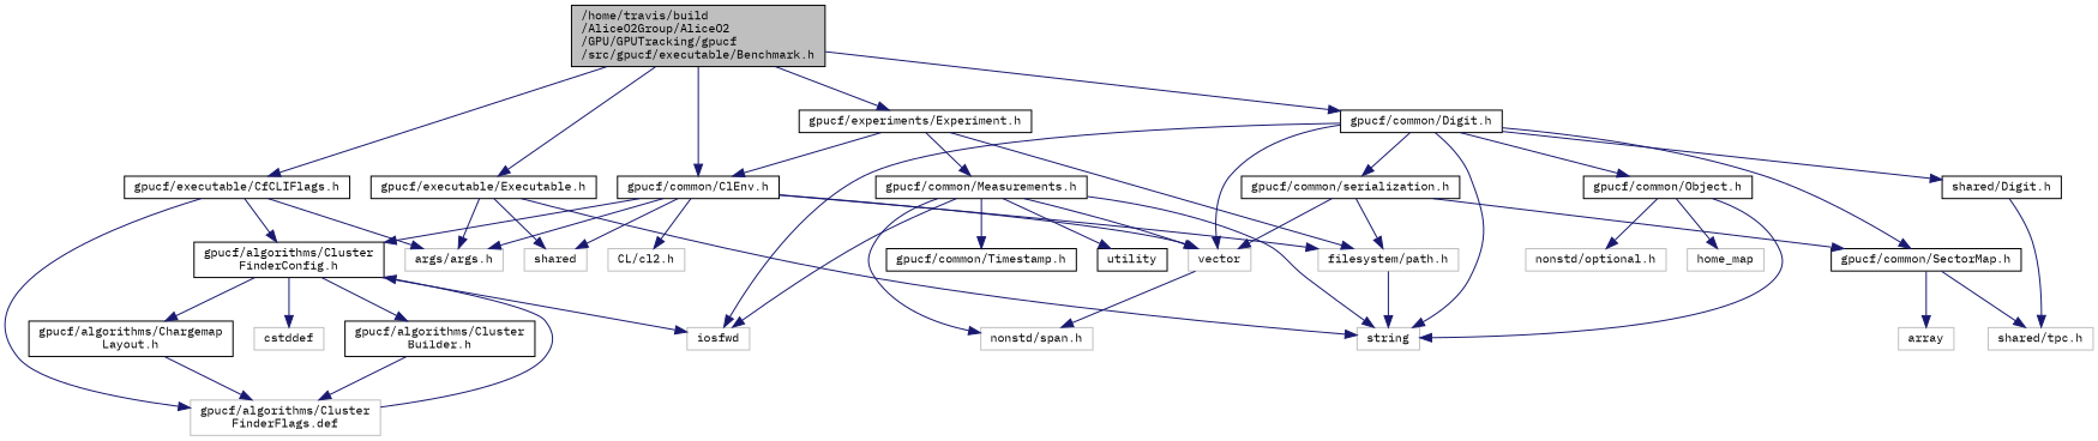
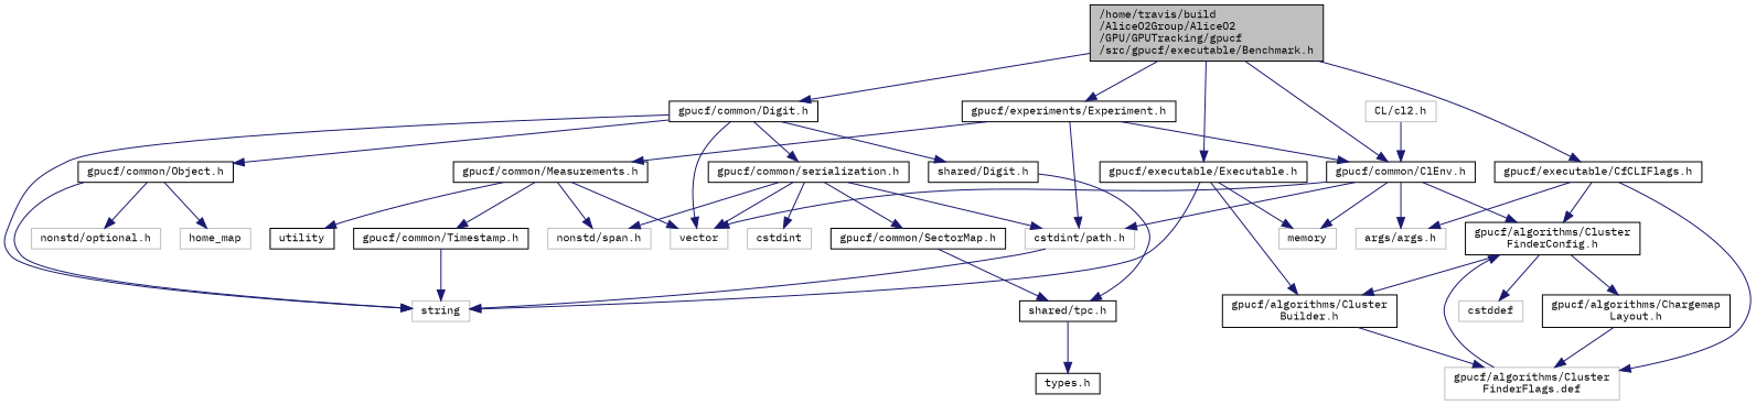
  digraph {
    fontname="IBM Plex Mono"
    node [color=black fontname="IBM Plex Mono" fontsize=10 shape=record]
    edge [color=midnightblue fontname="IBM Plex Mono" fontsize=10 labelfontname=Helvetica labelfontsize=10 style=solid]
    n1 [fillcolor=grey75 fontcolor=black height=0.2 label="/home/travis/build\l/AliceO2Group/AliceO2\l/GPU/GPUTracking/gpucf\l/src/gpucf/executable/Benchmark.h" style=filled width=0.4]
    n2 [height=0.2 label="gpucf/common/ClEnv.h" width=0.4]
    n3 [height=0.2 label="gpucf/common/Digit.h" width=0.4]
    n4 [height=0.2 label="gpucf/executable/CfCLIFlags.h" width=0.4]
    n5 [height=0.2 label="gpucf/executable/Executable.h" width=0.4]
    n6 [height=0.2 label="gpucf/experiments/Experiment.h" width=0.4]
    n7 [height=0.2 label="gpucf/algorithms/Cluster\lFinderConfig.h" width=0.4]
    n8 [color=grey75 height=0.2 label="CL/cl2.h" width=0.4]
    n9 [color=grey75 height=0.2 label="args/args.h" width=0.4]
-   n10 [color=grey75 height=0.2 label="filesystem/path.h" width=0.4]
-   n11 [color=grey75 height=0.2 label=shared width=0.4]
+   n10 [color=grey75 height=0.2 label="cstdint/path.h" width=0.4]
+   n11 [color=grey75 height=0.2 label=memory width=0.4]
    n12 [color=grey75 height=0.2 label=vector width=0.4]
    n13 [color=grey75 height=0.2 label=string width=0.4]
-   n14 [color=grey75 height=0.2 label=iosfwd width=0.4]
    n15 [height=0.2 label="gpucf/common/Object.h" width=0.4]
    n16 [height=0.2 label="gpucf/common/SectorMap.h" width=0.4]
    n17 [height=0.2 label="gpucf/common/serialization.h" width=0.4]
    n18 [height=0.2 label="shared/Digit.h" width=0.4]
    n19 [color=grey75 height=0.2 label="gpucf/algorithms/Cluster\lFinderFlags.def" width=0.4]
    n20 [height=0.2 label="gpucf/common/Measurements.h" width=0.4]
    n21 [height=0.2 label="gpucf/algorithms/Chargemap\lLayout.h" width=0.4]
    n22 [height=0.2 label="gpucf/algorithms/Cluster\lBuilder.h" width=0.4]
    n23 [color=grey75 height=0.2 label=cstddef width=0.4]
    n24 [color=grey75 height=0.2 label="nonstd/optional.h" width=0.4]
    n25 [color=grey75 height=0.2 label=home_map width=0.4]
-   n26 [color=grey75 height=0.2 label="shared/tpc.h" width=0.4]
-   n27 [color=grey75 height=0.2 label=array width=0.4]
+   n26 [height=0.2 label="shared/tpc.h" width=0.4]
+   n28 [color=grey75 height=0.2 label=cstdint width=0.4]
    n29 [color=grey75 height=0.2 label="nonstd/span.h" width=0.4]
+   n30 [height=0.2 label="types.h" width=0.4]
    n31 [height=0.2 label="gpucf/common/Timestamp.h" width=0.4]
    n32 [height=0.2 label=utility width=0.4]
    n1 -> n2
    n1 -> n3
    n1 -> n4
    n1 -> n5
    n1 -> n6
    n2 -> n7
-   n2 -> n8
+   n8 -> n2
    n2 -> n9
    n2 -> n10
    n2 -> n11
    n2 -> n12
    n3 -> n12
    n3 -> n13
-   n3 -> n14
    n3 -> n15
-   n3 -> n16
    n3 -> n17
    n3 -> n18
    n4 -> n7
    n4 -> n9
    n4 -> n19
-   n5 -> n9
+   n5 -> n22
    n5 -> n11
    n5 -> n13
    n6 -> n2
    n6 -> n10
    n6 -> n20
-   n7 -> n14
    n7 -> n21
    n7 -> n22
    n7 -> n23
    n10 -> n13
    n15 -> n13
    n15 -> n24
    n15 -> n25
    n16 -> n26
-   n16 -> n27
    n17 -> n10
    n17 -> n12
    n17 -> n16
-   n12 -> n29
+   n17 -> n28
+   n17 -> n29
    n18 -> n26
    n19 -> n7
    n20 -> n12
-   n20 -> n13
-   n20 -> n14
+   n31 -> n13
    n20 -> n29
    n20 -> n31
    n20 -> n32
    n21 -> n19
    n22 -> n19
+   n26 -> n30
  }
